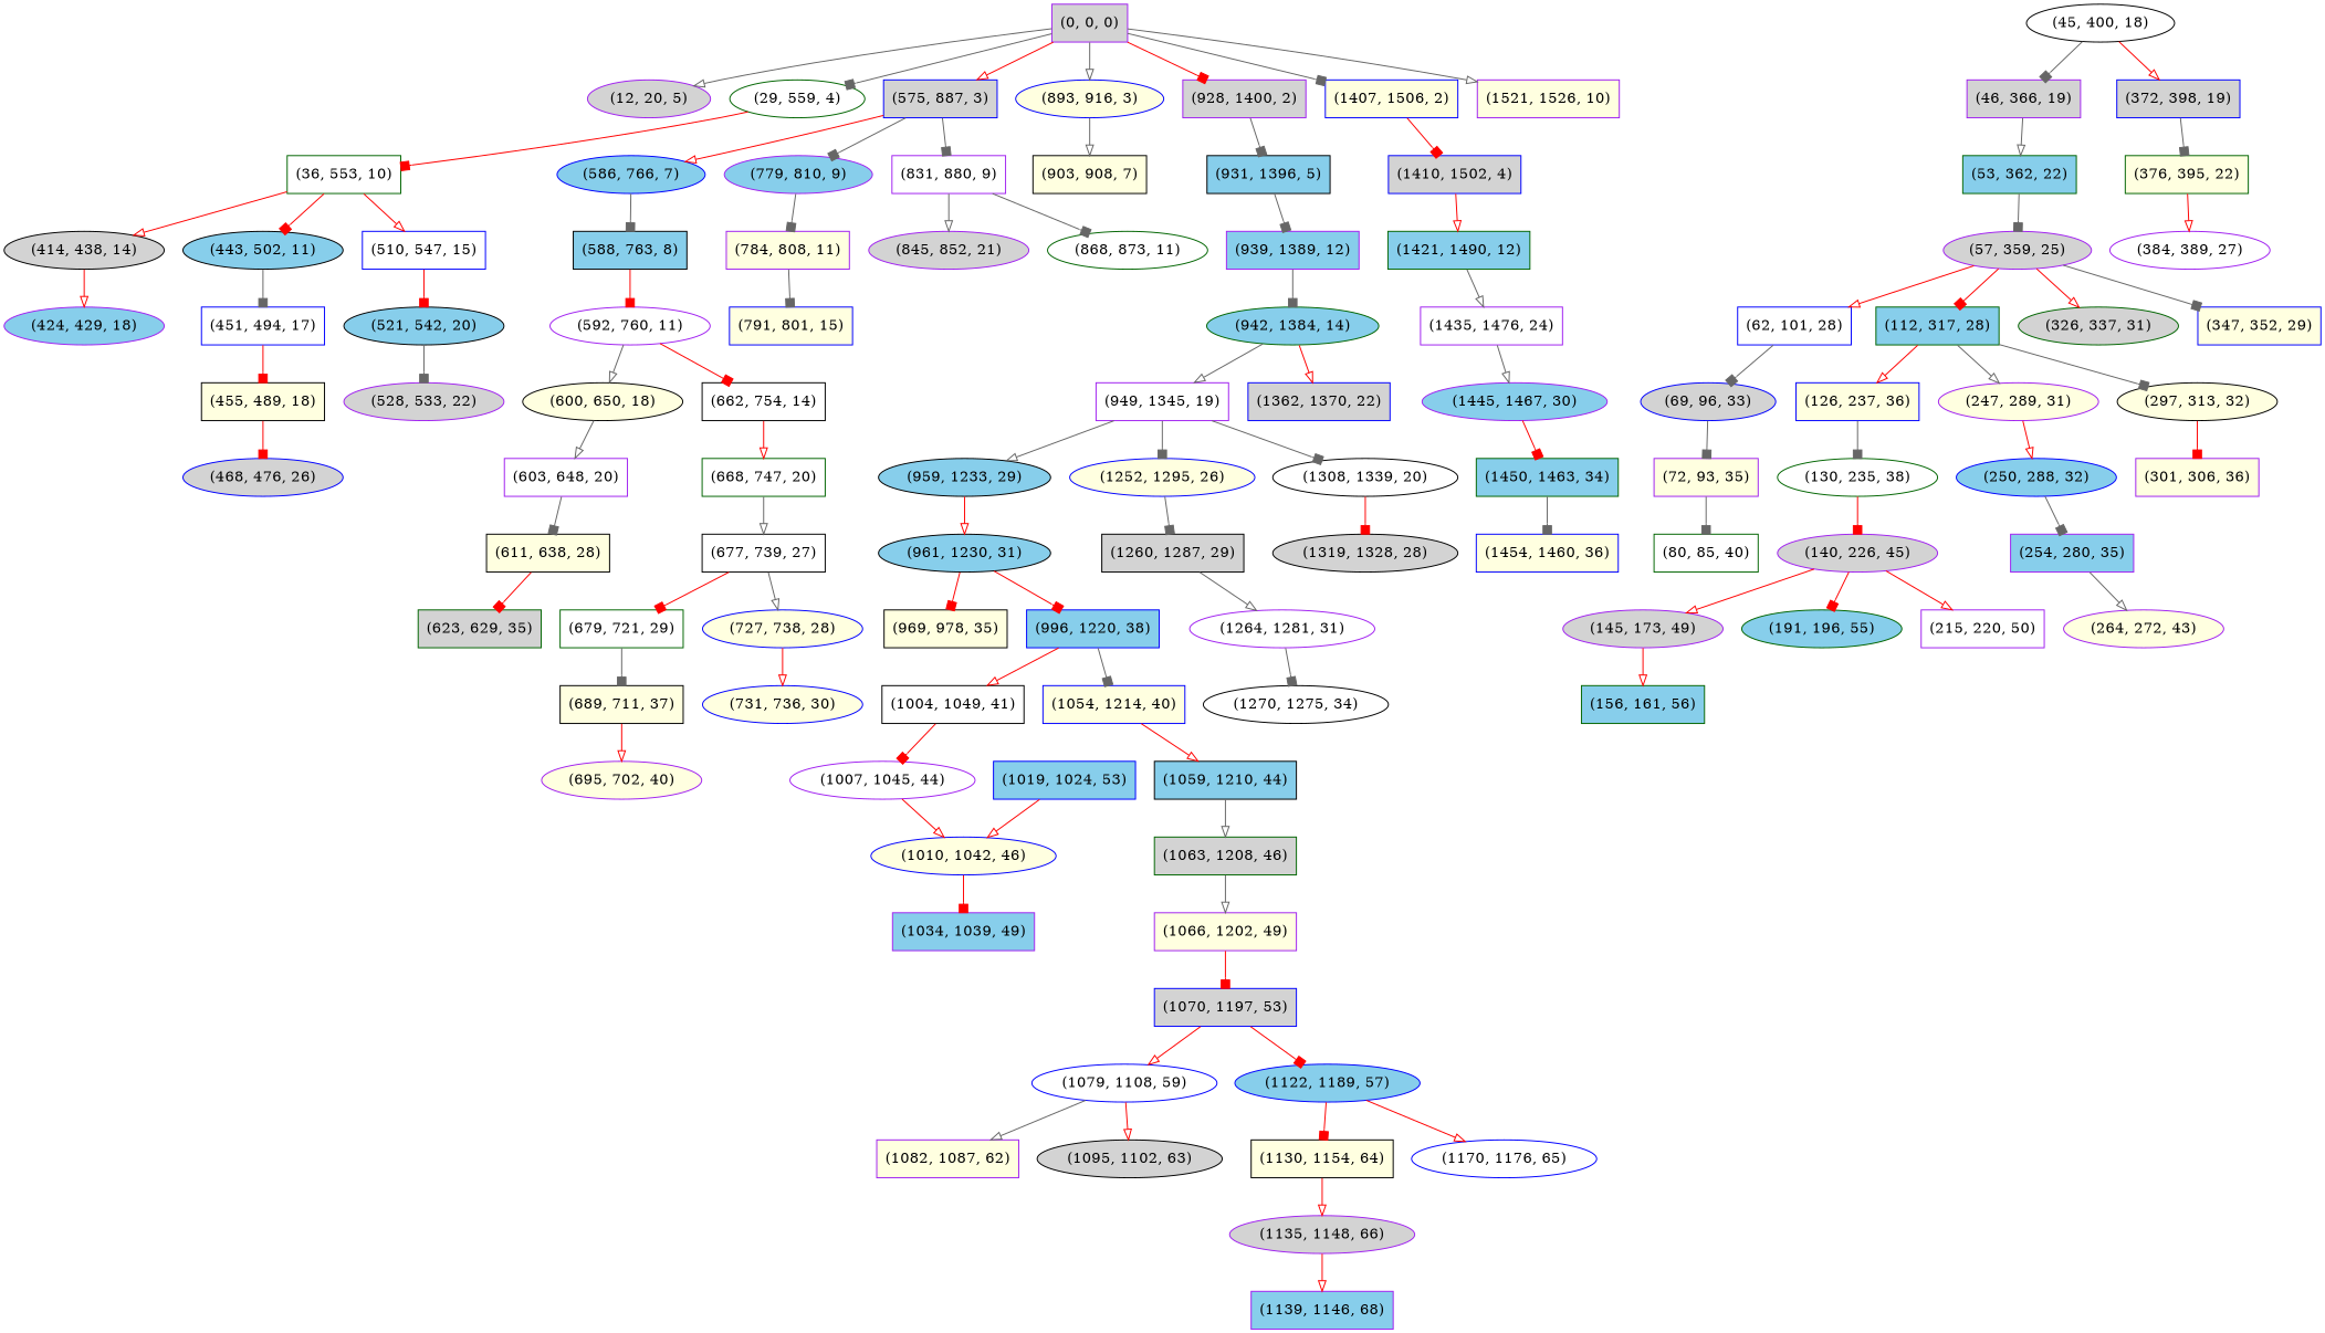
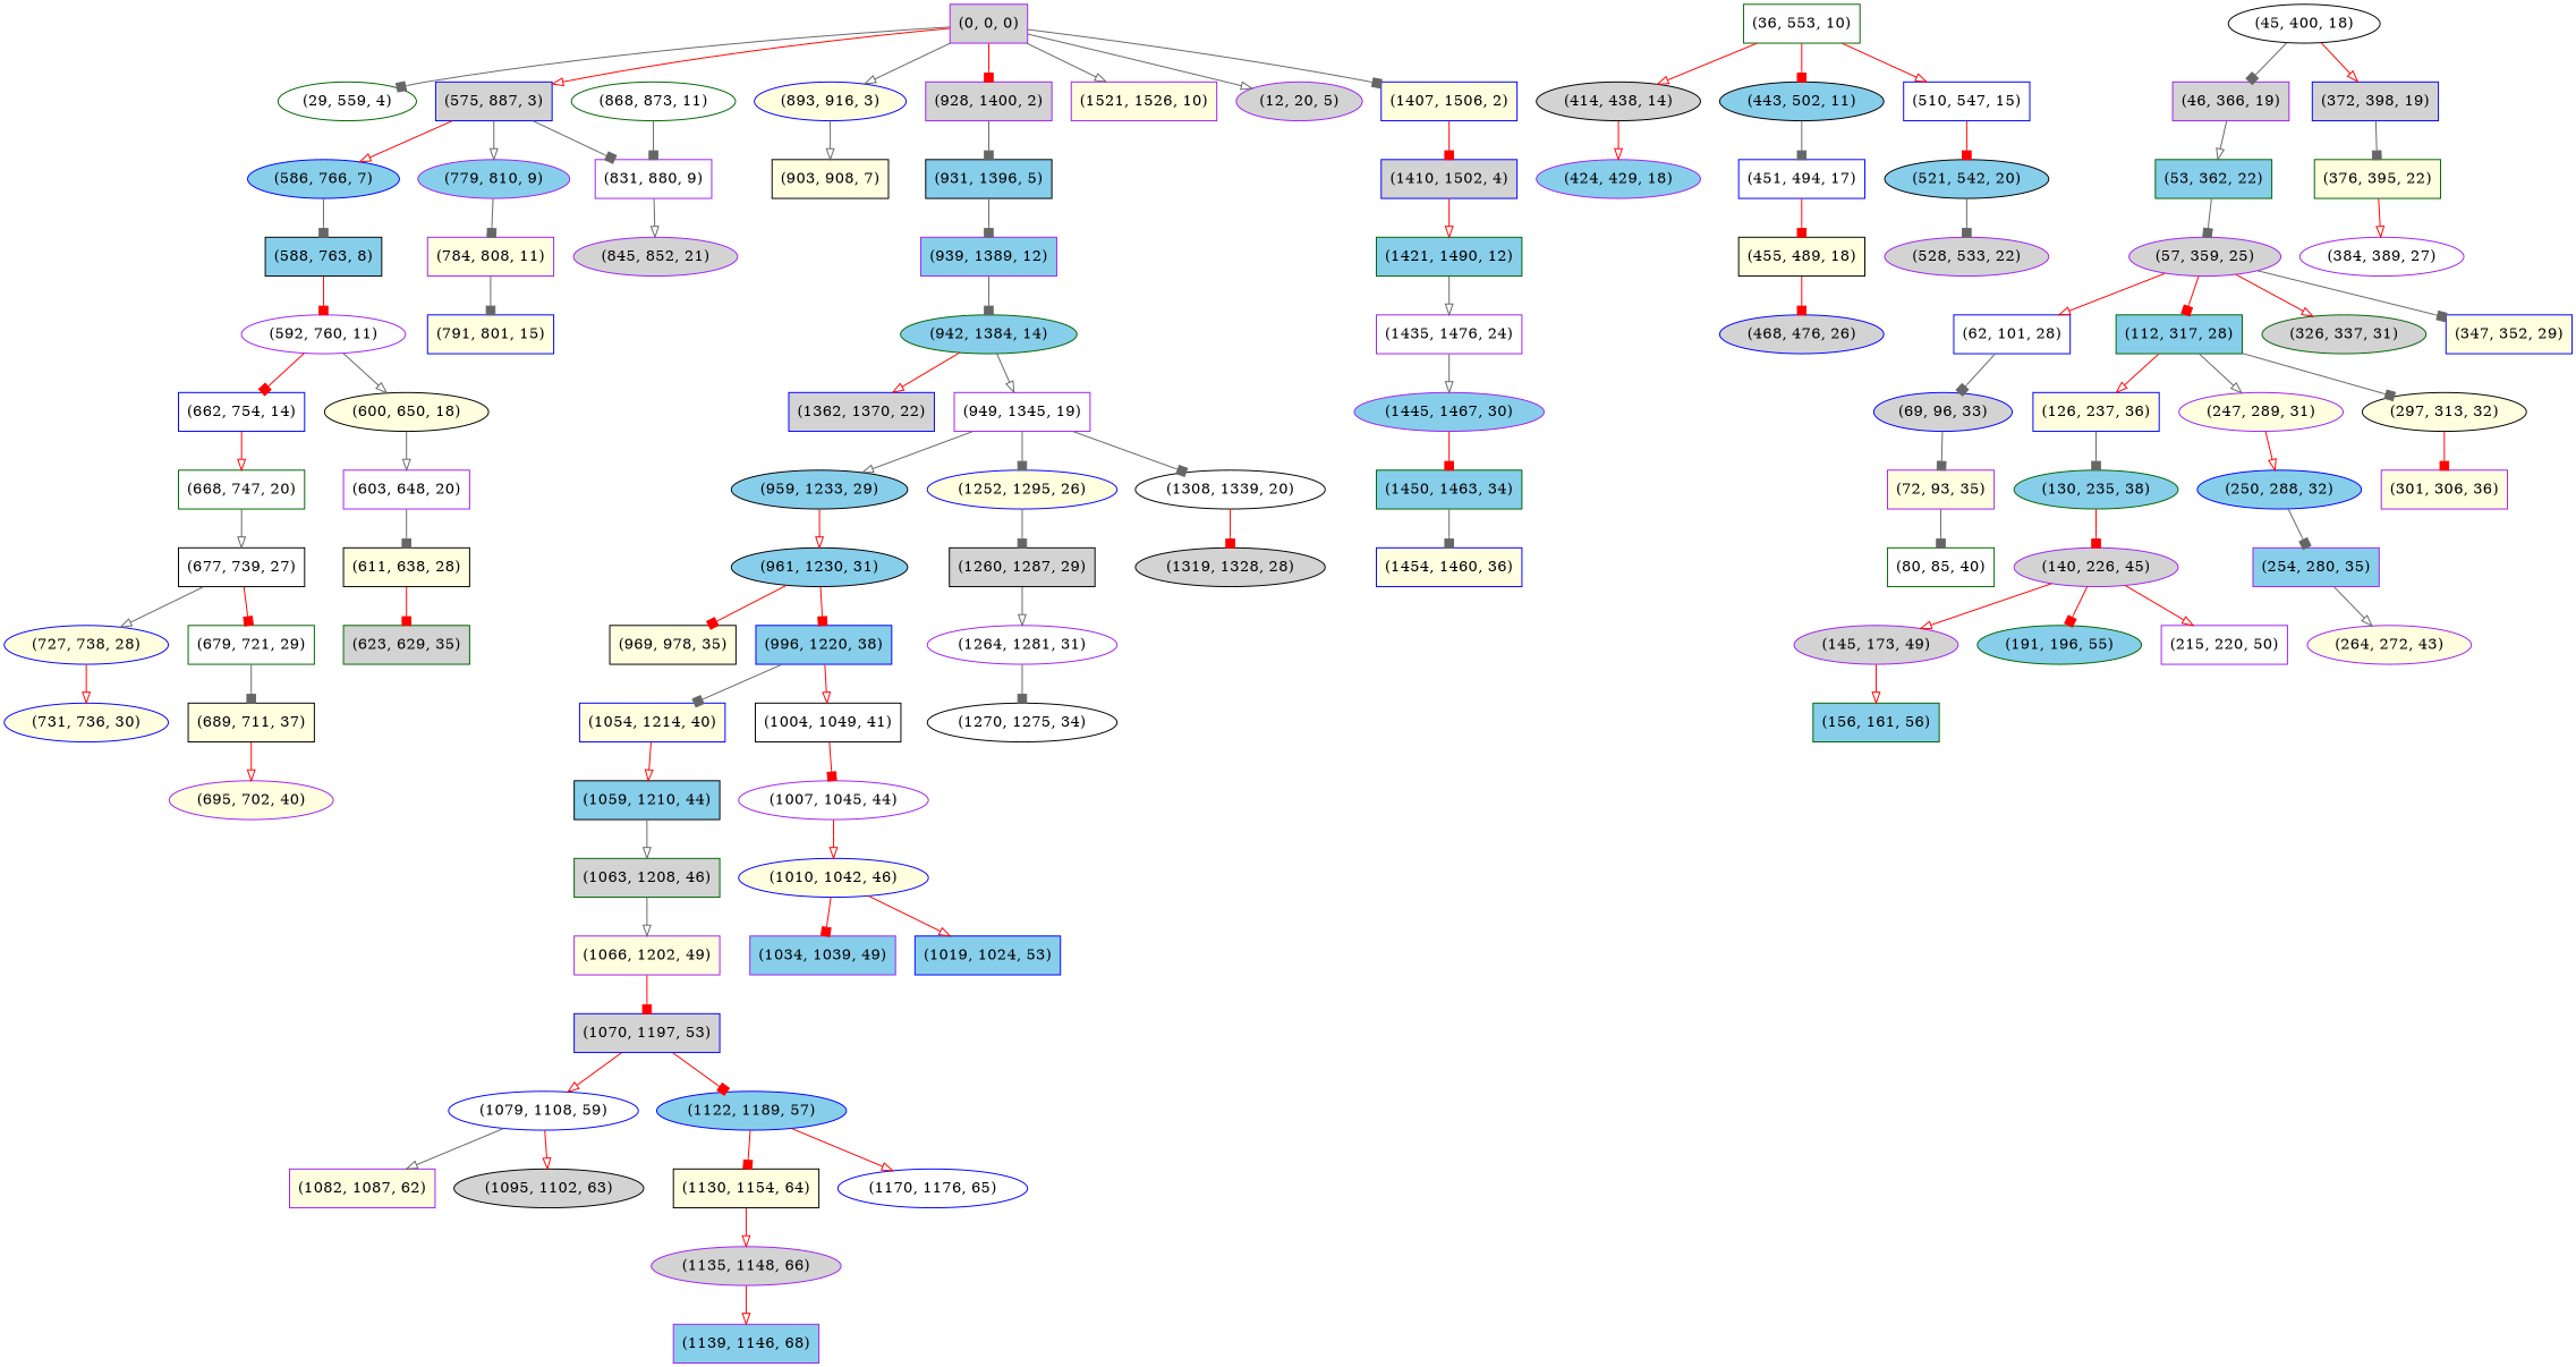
  digraph {
    node [color=purple fillcolor=lightyellow shape=box style=filled]
    edge [arrowhead=box color=red]
    "(0, 0, 0)" [fillcolor=lightgrey]
    "(12, 20, 5)" [fillcolor=lightgrey shape=ellipse]
    "(29, 559, 4)" [color=darkgreen fillcolor=white shape=ellipse]
    "(575, 887, 3)" [color=blue fillcolor=lightgrey]
    "(893, 916, 3)" [color=blue shape=ellipse]
    "(928, 1400, 2)" [fillcolor=lightgrey]
    "(1407, 1506, 2)" [color=blue]
    "(1521, 1526, 10)"
    "(36, 553, 10)" [color=darkgreen fillcolor=white]
    "(586, 766, 7)" [color=blue fillcolor=skyblue shape=ellipse]
    "(779, 810, 9)" [fillcolor=skyblue shape=ellipse]
    "(831, 880, 9)" [fillcolor=white]
    "(903, 908, 7)" [color=black]
    "(931, 1396, 5)" [color=black fillcolor=skyblue]
    "(1410, 1502, 4)" [color=blue fillcolor=lightgrey]
    "(414, 438, 14)" [color=black fillcolor=lightgrey shape=ellipse]
    "(443, 502, 11)" [color=black fillcolor=skyblue shape=ellipse]
    "(510, 547, 15)" [color=blue fillcolor=white]
    "(424, 429, 18)" [fillcolor=skyblue shape=ellipse]
    "(451, 494, 17)" [color=blue fillcolor=white]
    "(521, 542, 20)" [color=black fillcolor=skyblue shape=ellipse]
    "(45, 400, 18)" [color=black fillcolor=white shape=ellipse]
    "(46, 366, 19)" [fillcolor=lightgrey]
    "(372, 398, 19)" [color=blue fillcolor=lightgrey]
    "(53, 362, 22)" [color=darkgreen fillcolor=skyblue]
    "(376, 395, 22)" [color=darkgreen]
    "(57, 359, 25)" [fillcolor=lightgrey shape=ellipse]
    "(62, 101, 28)" [color=blue fillcolor=white]
    "(112, 317, 28)" [color=darkgreen fillcolor=skyblue]
    "(326, 337, 31)" [color=darkgreen fillcolor=lightgrey shape=ellipse]
    "(347, 352, 29)" [color=blue]
    "(69, 96, 33)" [color=blue fillcolor=lightgrey shape=ellipse]
    "(126, 237, 36)" [color=blue]
    "(247, 289, 31)" [shape=ellipse]
    "(297, 313, 32)" [color=black shape=ellipse]
    "(72, 93, 35)"
    "(80, 85, 40)" [color=darkgreen fillcolor=white]
-   "(130, 235, 38)" [color=darkgreen fillcolor=white shape=ellipse]
+   "(130, 235, 38)" [color=darkgreen fillcolor=skyblue shape=ellipse]
    "(250, 288, 32)" [color=blue fillcolor=skyblue shape=ellipse]
    "(301, 306, 36)"
    "(140, 226, 45)" [fillcolor=lightgrey shape=ellipse]
    "(145, 173, 49)" [fillcolor=lightgrey shape=ellipse]
    "(191, 196, 55)" [color=darkgreen fillcolor=skyblue shape=ellipse]
    "(215, 220, 50)" [fillcolor=white]
    "(156, 161, 56)" [color=darkgreen fillcolor=skyblue]
    "(254, 280, 35)" [fillcolor=skyblue]
    "(264, 272, 43)" [shape=ellipse]
    "(384, 389, 27)" [fillcolor=white shape=ellipse]
    "(455, 489, 18)" [color=black]
    "(468, 476, 26)" [color=blue fillcolor=lightgrey shape=ellipse]
    "(528, 533, 22)" [fillcolor=lightgrey shape=ellipse]
    "(588, 763, 8)" [color=black fillcolor=skyblue]
    "(784, 808, 11)"
    "(845, 852, 21)" [fillcolor=lightgrey shape=ellipse]
    "(868, 873, 11)" [color=darkgreen fillcolor=white shape=ellipse]
    "(592, 760, 11)" [fillcolor=white shape=ellipse]
    "(600, 650, 18)" [color=black shape=ellipse]
-   "(662, 754, 14)" [color=black fillcolor=white]
+   "(662, 754, 14)" [color=blue fillcolor=white]
    "(603, 648, 20)" [fillcolor=white]
    "(668, 747, 20)" [color=darkgreen fillcolor=white]
    "(611, 638, 28)" [color=black]
    "(623, 629, 35)" [color=darkgreen fillcolor=lightgrey]
    "(677, 739, 27)" [color=black fillcolor=white]
    "(679, 721, 29)" [color=darkgreen fillcolor=white]
    "(727, 738, 28)" [color=blue shape=ellipse]
    "(689, 711, 37)" [color=black]
    "(731, 736, 30)" [color=blue shape=ellipse]
    "(695, 702, 40)" [shape=ellipse]
    "(791, 801, 15)" [color=blue]
    "(939, 1389, 12)" [fillcolor=skyblue]
    "(942, 1384, 14)" [color=darkgreen fillcolor=skyblue shape=ellipse]
    "(949, 1345, 19)" [fillcolor=white]
    "(1362, 1370, 22)" [color=blue fillcolor=lightgrey]
    "(959, 1233, 29)" [color=black fillcolor=skyblue shape=ellipse]
    "(1252, 1295, 26)" [color=blue shape=ellipse]
    "(1308, 1339, 20)" [color=black fillcolor=white shape=ellipse]
    "(961, 1230, 31)" [color=black fillcolor=skyblue shape=ellipse]
    "(1260, 1287, 29)" [color=black fillcolor=lightgrey]
    "(1319, 1328, 28)" [color=black fillcolor=lightgrey shape=ellipse]
    "(969, 978, 35)" [color=black]
    "(996, 1220, 38)" [color=blue fillcolor=skyblue]
    "(1004, 1049, 41)" [color=black fillcolor=white]
    "(1054, 1214, 40)" [color=blue]
    "(1007, 1045, 44)" [fillcolor=white shape=ellipse]
    "(1059, 1210, 44)" [color=black fillcolor=skyblue]
    "(1010, 1042, 46)" [color=blue shape=ellipse]
    "(1019, 1024, 53)" [color=blue fillcolor=skyblue]
    "(1034, 1039, 49)" [fillcolor=skyblue]
    "(1063, 1208, 46)" [color=darkgreen fillcolor=lightgrey]
    "(1066, 1202, 49)"
    "(1070, 1197, 53)" [color=blue fillcolor=lightgrey]
    "(1079, 1108, 59)" [color=blue fillcolor=white shape=ellipse]
    "(1122, 1189, 57)" [color=blue fillcolor=skyblue shape=ellipse]
    "(1082, 1087, 62)"
    "(1095, 1102, 63)" [color=black fillcolor=lightgrey shape=ellipse]
    "(1130, 1154, 64)" [color=black]
    "(1170, 1176, 65)" [color=blue fillcolor=white shape=ellipse]
    "(1135, 1148, 66)" [fillcolor=lightgrey shape=ellipse]
    "(1139, 1146, 68)" [fillcolor=skyblue]
    "(1264, 1281, 31)" [fillcolor=white shape=ellipse]
    "(1270, 1275, 34)" [color=black fillcolor=white shape=ellipse]
    "(1421, 1490, 12)" [color=darkgreen fillcolor=skyblue]
    "(1435, 1476, 24)" [fillcolor=white]
    "(1445, 1467, 30)" [fillcolor=skyblue shape=ellipse]
    "(1450, 1463, 34)" [color=darkgreen fillcolor=skyblue]
    "(1454, 1460, 36)" [color=blue]
    "(0, 0, 0)" -> "(12, 20, 5)" [arrowhead=onormal color=gray40]
    "(0, 0, 0)" -> "(29, 559, 4)" [color=gray40]
    "(0, 0, 0)" -> "(575, 887, 3)" [arrowhead=onormal]
    "(0, 0, 0)" -> "(893, 916, 3)" [arrowhead=onormal color=gray40]
    "(0, 0, 0)" -> "(928, 1400, 2)"
    "(0, 0, 0)" -> "(1407, 1506, 2)" [color=gray40]
    "(0, 0, 0)" -> "(1521, 1526, 10)" [arrowhead=onormal color=gray40]
-   "(29, 559, 4)" -> "(36, 553, 10)"
    "(575, 887, 3)" -> "(586, 766, 7)" [arrowhead=onormal]
-   "(575, 887, 3)" -> "(779, 810, 9)" [color=gray40]
+   "(575, 887, 3)" -> "(779, 810, 9)" [arrowhead=onormal color=gray40]
    "(575, 887, 3)" -> "(831, 880, 9)" [color=gray40]
    "(893, 916, 3)" -> "(903, 908, 7)" [arrowhead=onormal color=gray40]
    "(928, 1400, 2)" -> "(931, 1396, 5)" [color=gray40]
    "(1407, 1506, 2)" -> "(1410, 1502, 4)"
    "(36, 553, 10)" -> "(414, 438, 14)" [arrowhead=onormal]
    "(36, 553, 10)" -> "(443, 502, 11)"
    "(36, 553, 10)" -> "(510, 547, 15)" [arrowhead=onormal]
    "(586, 766, 7)" -> "(588, 763, 8)" [color=gray40]
    "(779, 810, 9)" -> "(784, 808, 11)" [color=gray40]
    "(831, 880, 9)" -> "(845, 852, 21)" [arrowhead=onormal color=gray40]
-   "(831, 880, 9)" -> "(868, 873, 11)" [color=gray40]
+   "(868, 873, 11)" -> "(831, 880, 9)" [color=gray40]
    "(931, 1396, 5)" -> "(939, 1389, 12)" [color=gray40]
    "(1410, 1502, 4)" -> "(1421, 1490, 12)" [arrowhead=onormal]
    "(414, 438, 14)" -> "(424, 429, 18)" [arrowhead=onormal]
    "(443, 502, 11)" -> "(451, 494, 17)" [color=gray40]
    "(510, 547, 15)" -> "(521, 542, 20)"
    "(451, 494, 17)" -> "(455, 489, 18)"
    "(521, 542, 20)" -> "(528, 533, 22)" [color=gray40]
    "(45, 400, 18)" -> "(46, 366, 19)" [color=gray40]
    "(45, 400, 18)" -> "(372, 398, 19)" [arrowhead=onormal]
    "(46, 366, 19)" -> "(53, 362, 22)" [arrowhead=onormal color=gray40]
    "(372, 398, 19)" -> "(376, 395, 22)" [color=gray40]
    "(53, 362, 22)" -> "(57, 359, 25)" [color=gray40]
    "(376, 395, 22)" -> "(384, 389, 27)" [arrowhead=onormal]
    "(57, 359, 25)" -> "(62, 101, 28)" [arrowhead=onormal]
    "(57, 359, 25)" -> "(112, 317, 28)"
    "(57, 359, 25)" -> "(326, 337, 31)" [arrowhead=onormal]
    "(57, 359, 25)" -> "(347, 352, 29)" [color=gray40]
    "(62, 101, 28)" -> "(69, 96, 33)" [color=gray40]
    "(112, 317, 28)" -> "(126, 237, 36)" [arrowhead=onormal]
    "(112, 317, 28)" -> "(247, 289, 31)" [arrowhead=onormal color=gray40]
    "(112, 317, 28)" -> "(297, 313, 32)" [color=gray40]
    "(69, 96, 33)" -> "(72, 93, 35)" [color=gray40]
    "(126, 237, 36)" -> "(130, 235, 38)" [color=gray40]
    "(247, 289, 31)" -> "(250, 288, 32)" [arrowhead=onormal]
    "(297, 313, 32)" -> "(301, 306, 36)"
    "(72, 93, 35)" -> "(80, 85, 40)" [color=gray40]
    "(130, 235, 38)" -> "(140, 226, 45)"
    "(250, 288, 32)" -> "(254, 280, 35)" [color=gray40]
    "(140, 226, 45)" -> "(145, 173, 49)" [arrowhead=onormal]
    "(140, 226, 45)" -> "(191, 196, 55)"
    "(140, 226, 45)" -> "(215, 220, 50)" [arrowhead=onormal]
    "(145, 173, 49)" -> "(156, 161, 56)" [arrowhead=onormal]
    "(254, 280, 35)" -> "(264, 272, 43)" [arrowhead=onormal color=gray40]
    "(455, 489, 18)" -> "(468, 476, 26)"
    "(588, 763, 8)" -> "(592, 760, 11)"
    "(784, 808, 11)" -> "(791, 801, 15)" [color=gray40]
    "(592, 760, 11)" -> "(600, 650, 18)" [arrowhead=onormal color=gray40]
    "(592, 760, 11)" -> "(662, 754, 14)"
    "(600, 650, 18)" -> "(603, 648, 20)" [arrowhead=onormal color=gray40]
    "(662, 754, 14)" -> "(668, 747, 20)" [arrowhead=onormal]
    "(603, 648, 20)" -> "(611, 638, 28)" [color=gray40]
    "(668, 747, 20)" -> "(677, 739, 27)" [arrowhead=onormal color=gray40]
    "(611, 638, 28)" -> "(623, 629, 35)"
    "(677, 739, 27)" -> "(679, 721, 29)"
    "(677, 739, 27)" -> "(727, 738, 28)" [arrowhead=onormal color=gray40]
    "(679, 721, 29)" -> "(689, 711, 37)" [color=gray40]
    "(727, 738, 28)" -> "(731, 736, 30)" [arrowhead=onormal]
    "(689, 711, 37)" -> "(695, 702, 40)" [arrowhead=onormal]
    "(939, 1389, 12)" -> "(942, 1384, 14)" [color=gray40]
    "(942, 1384, 14)" -> "(949, 1345, 19)" [arrowhead=onormal color=gray40]
    "(942, 1384, 14)" -> "(1362, 1370, 22)" [arrowhead=onormal]
    "(949, 1345, 19)" -> "(959, 1233, 29)" [arrowhead=onormal color=gray40]
    "(949, 1345, 19)" -> "(1252, 1295, 26)" [color=gray40]
    "(949, 1345, 19)" -> "(1308, 1339, 20)" [color=gray40]
    "(959, 1233, 29)" -> "(961, 1230, 31)" [arrowhead=onormal]
    "(1252, 1295, 26)" -> "(1260, 1287, 29)" [color=gray40]
    "(1308, 1339, 20)" -> "(1319, 1328, 28)"
    "(961, 1230, 31)" -> "(969, 978, 35)"
    "(961, 1230, 31)" -> "(996, 1220, 38)"
    "(1260, 1287, 29)" -> "(1264, 1281, 31)" [arrowhead=onormal color=gray40]
    "(996, 1220, 38)" -> "(1004, 1049, 41)" [arrowhead=onormal]
    "(996, 1220, 38)" -> "(1054, 1214, 40)" [color=gray40]
    "(1004, 1049, 41)" -> "(1007, 1045, 44)"
    "(1054, 1214, 40)" -> "(1059, 1210, 44)" [arrowhead=onormal]
    "(1007, 1045, 44)" -> "(1010, 1042, 46)" [arrowhead=onormal]
    "(1059, 1210, 44)" -> "(1063, 1208, 46)" [arrowhead=onormal color=gray40]
-   "(1019, 1024, 53)" -> "(1010, 1042, 46)" [arrowhead=onormal]
+   "(1010, 1042, 46)" -> "(1019, 1024, 53)" [arrowhead=onormal]
    "(1010, 1042, 46)" -> "(1034, 1039, 49)"
    "(1063, 1208, 46)" -> "(1066, 1202, 49)" [arrowhead=onormal color=gray40]
    "(1066, 1202, 49)" -> "(1070, 1197, 53)"
    "(1070, 1197, 53)" -> "(1079, 1108, 59)" [arrowhead=onormal]
    "(1070, 1197, 53)" -> "(1122, 1189, 57)"
    "(1079, 1108, 59)" -> "(1082, 1087, 62)" [arrowhead=onormal color=gray40]
    "(1079, 1108, 59)" -> "(1095, 1102, 63)" [arrowhead=onormal]
    "(1122, 1189, 57)" -> "(1130, 1154, 64)"
    "(1122, 1189, 57)" -> "(1170, 1176, 65)" [arrowhead=onormal]
    "(1130, 1154, 64)" -> "(1135, 1148, 66)" [arrowhead=onormal]
    "(1135, 1148, 66)" -> "(1139, 1146, 68)" [arrowhead=onormal]
    "(1264, 1281, 31)" -> "(1270, 1275, 34)" [color=gray40]
    "(1421, 1490, 12)" -> "(1435, 1476, 24)" [arrowhead=onormal color=gray40]
    "(1435, 1476, 24)" -> "(1445, 1467, 30)" [arrowhead=onormal color=gray40]
    "(1445, 1467, 30)" -> "(1450, 1463, 34)"
    "(1450, 1463, 34)" -> "(1454, 1460, 36)" [color=gray40]
  }
